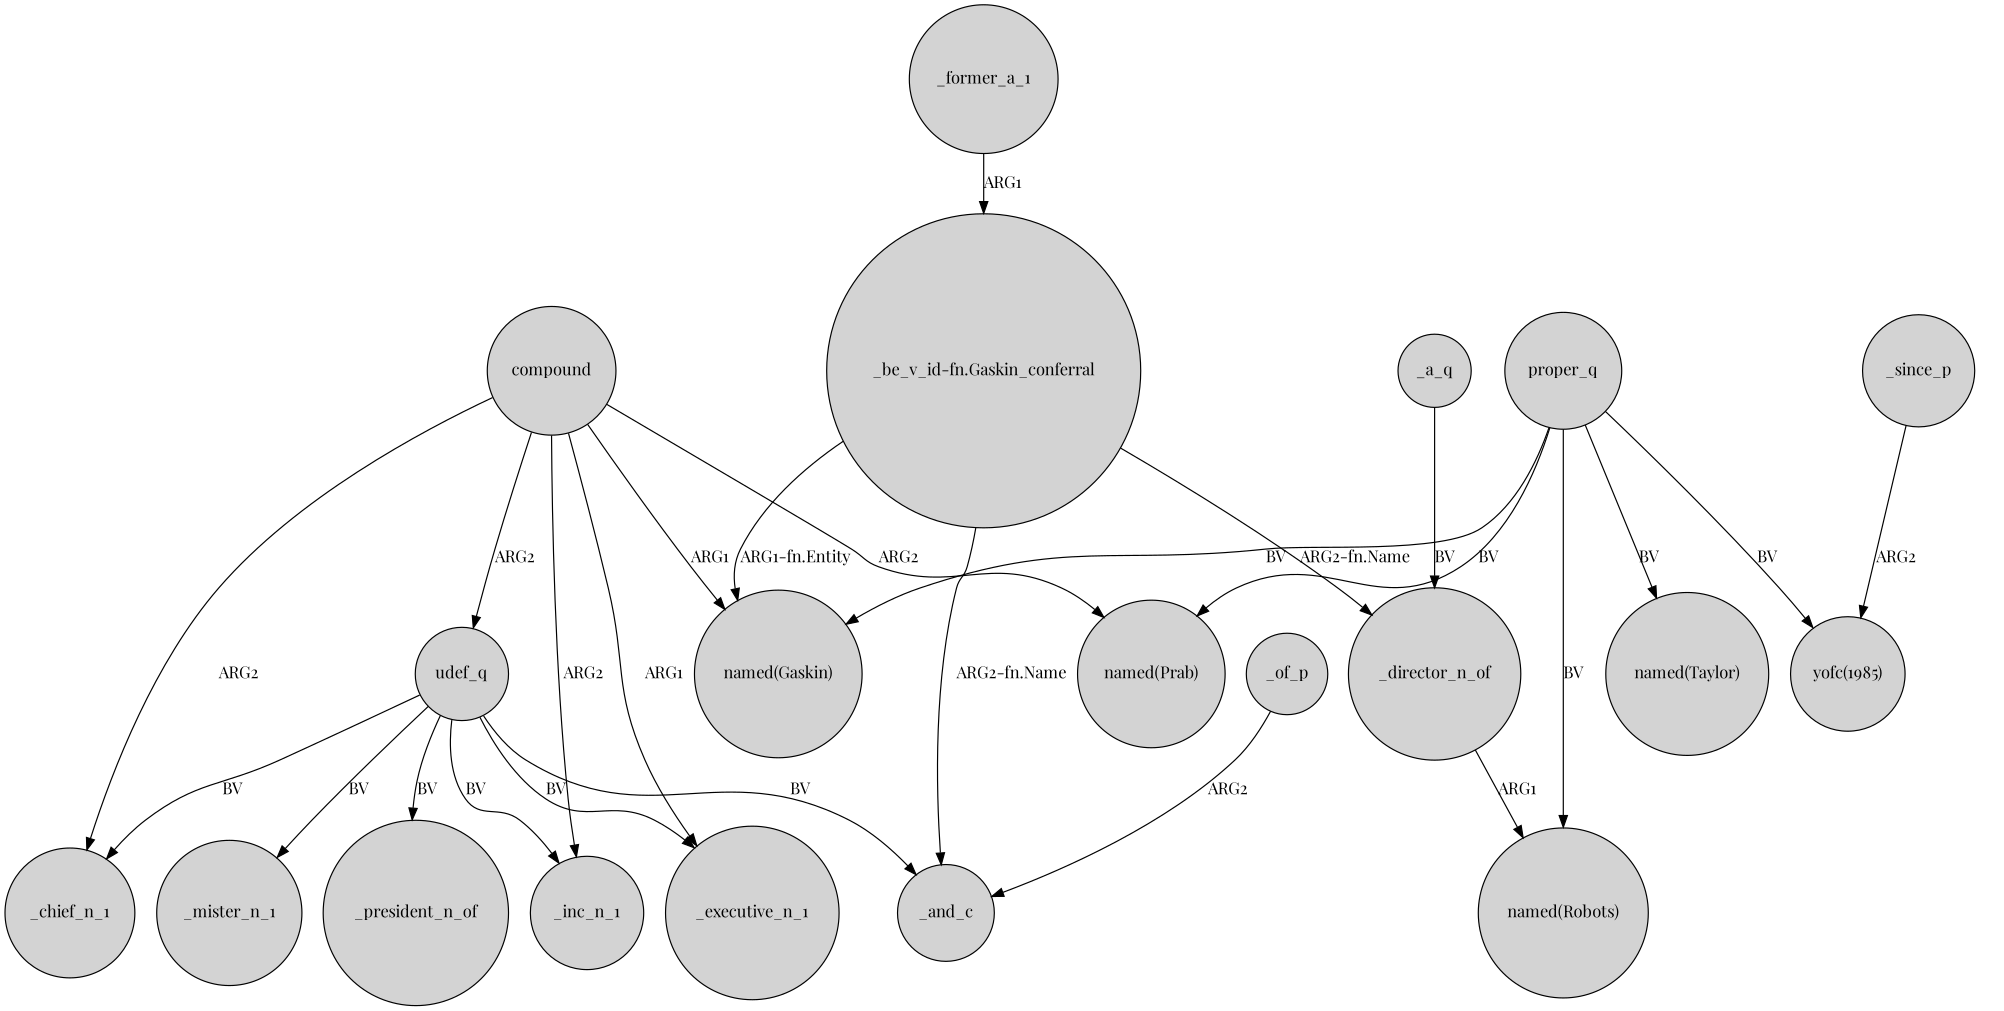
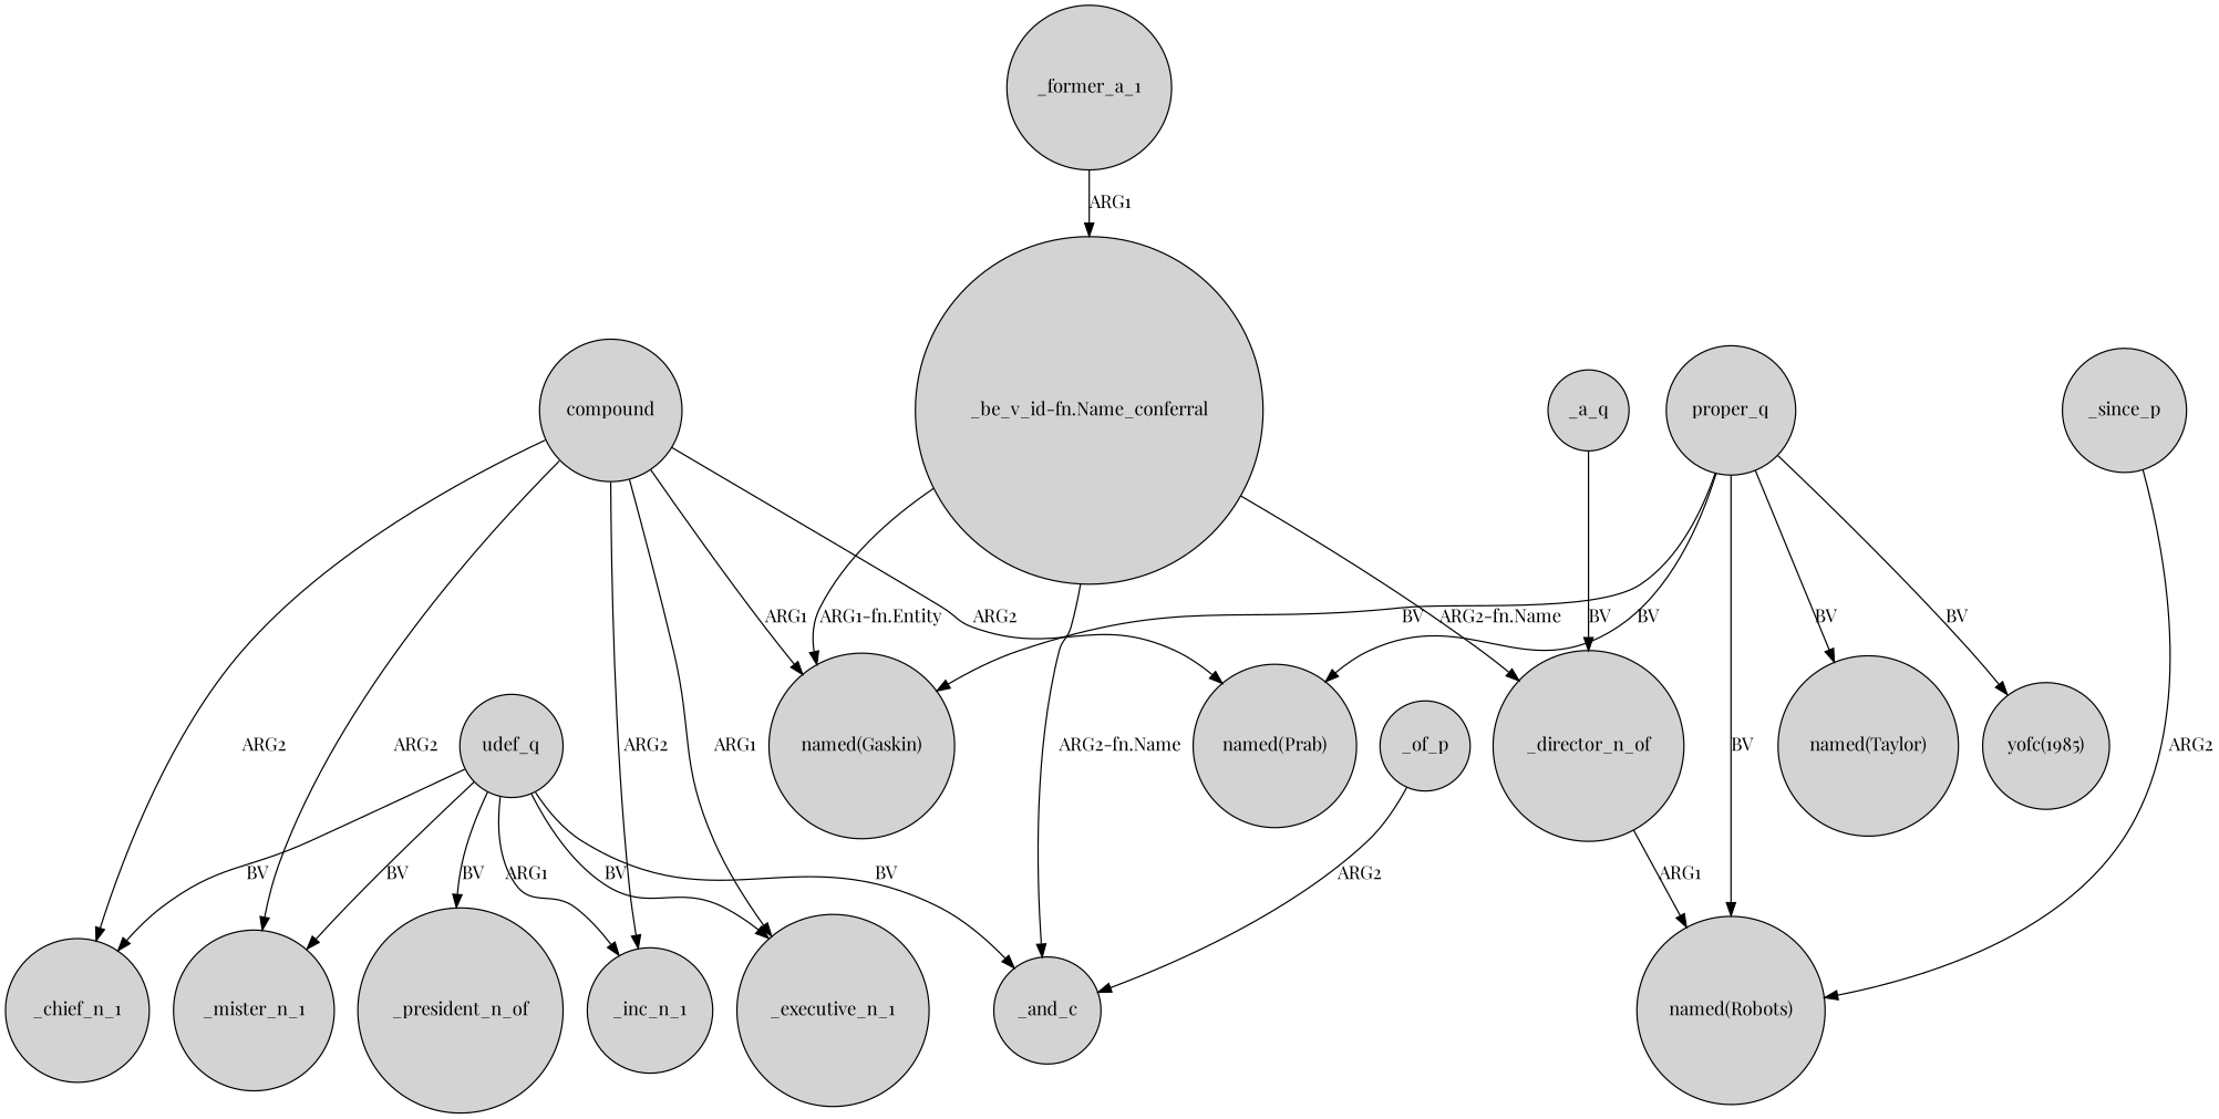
  digraph {
    fontname="Playfair Display"
    node [fontname="Playfair Display" shape=circle style=filled]
    edge [fontname="Playfair Display"]
    compound
    _mister_n_1
    _chief_n_1
    "named(Gaskin)"
    "named(Prab)"
    _inc_n_1
    _executive_n_1
    _of_p
    _and_c
    proper_q
    "named(Robots)"
    "yofc(1985)"
    "named(Taylor)"
    udef_q
    _president_n_of
    _since_p
-   "_be_v_id-fn.Name_conferral" [label="_be_v_id-fn.Gaskin_conferral"]
+   "_be_v_id-fn.Name_conferral"
    _director_n_of
    _a_q
    _former_a_1
-   compound -> udef_q [label=ARG2]
+   compound -> _mister_n_1 [label=ARG2]
    compound -> _chief_n_1 [label=ARG2]
    compound -> "named(Gaskin)" [label=ARG1]
    compound -> "named(Prab)" [label=ARG2]
    compound -> _inc_n_1 [label=ARG2]
    compound -> _executive_n_1 [label=ARG1]
    _of_p -> _and_c [label=ARG2]
    proper_q -> "named(Gaskin)" [label=BV]
    proper_q -> "named(Prab)" [label=BV]
    proper_q -> "named(Robots)" [label=BV]
    proper_q -> "yofc(1985)" [label=BV]
    proper_q -> "named(Taylor)" [label=BV]
    udef_q -> _mister_n_1 [label=BV]
    udef_q -> _chief_n_1 [label=BV]
-   udef_q -> _inc_n_1 [label=BV]
+   udef_q -> _inc_n_1 [label=ARG1]
    udef_q -> _executive_n_1 [label=BV]
    udef_q -> _and_c [label=BV]
    udef_q -> _president_n_of [label=BV]
-   _since_p -> "yofc(1985)" [label=ARG2]
+   _since_p -> "named(Robots)" [label=ARG2]
    "_be_v_id-fn.Name_conferral" -> "named(Gaskin)" [label="ARG1-fn.Entity"]
    "_be_v_id-fn.Name_conferral" -> _and_c [label="ARG2-fn.Name"]
    "_be_v_id-fn.Name_conferral" -> _director_n_of [label="ARG2-fn.Name"]
    _director_n_of -> "named(Robots)" [label=ARG1]
    _a_q -> _director_n_of [label=BV]
    _former_a_1 -> "_be_v_id-fn.Name_conferral" [label=ARG1]
  }
